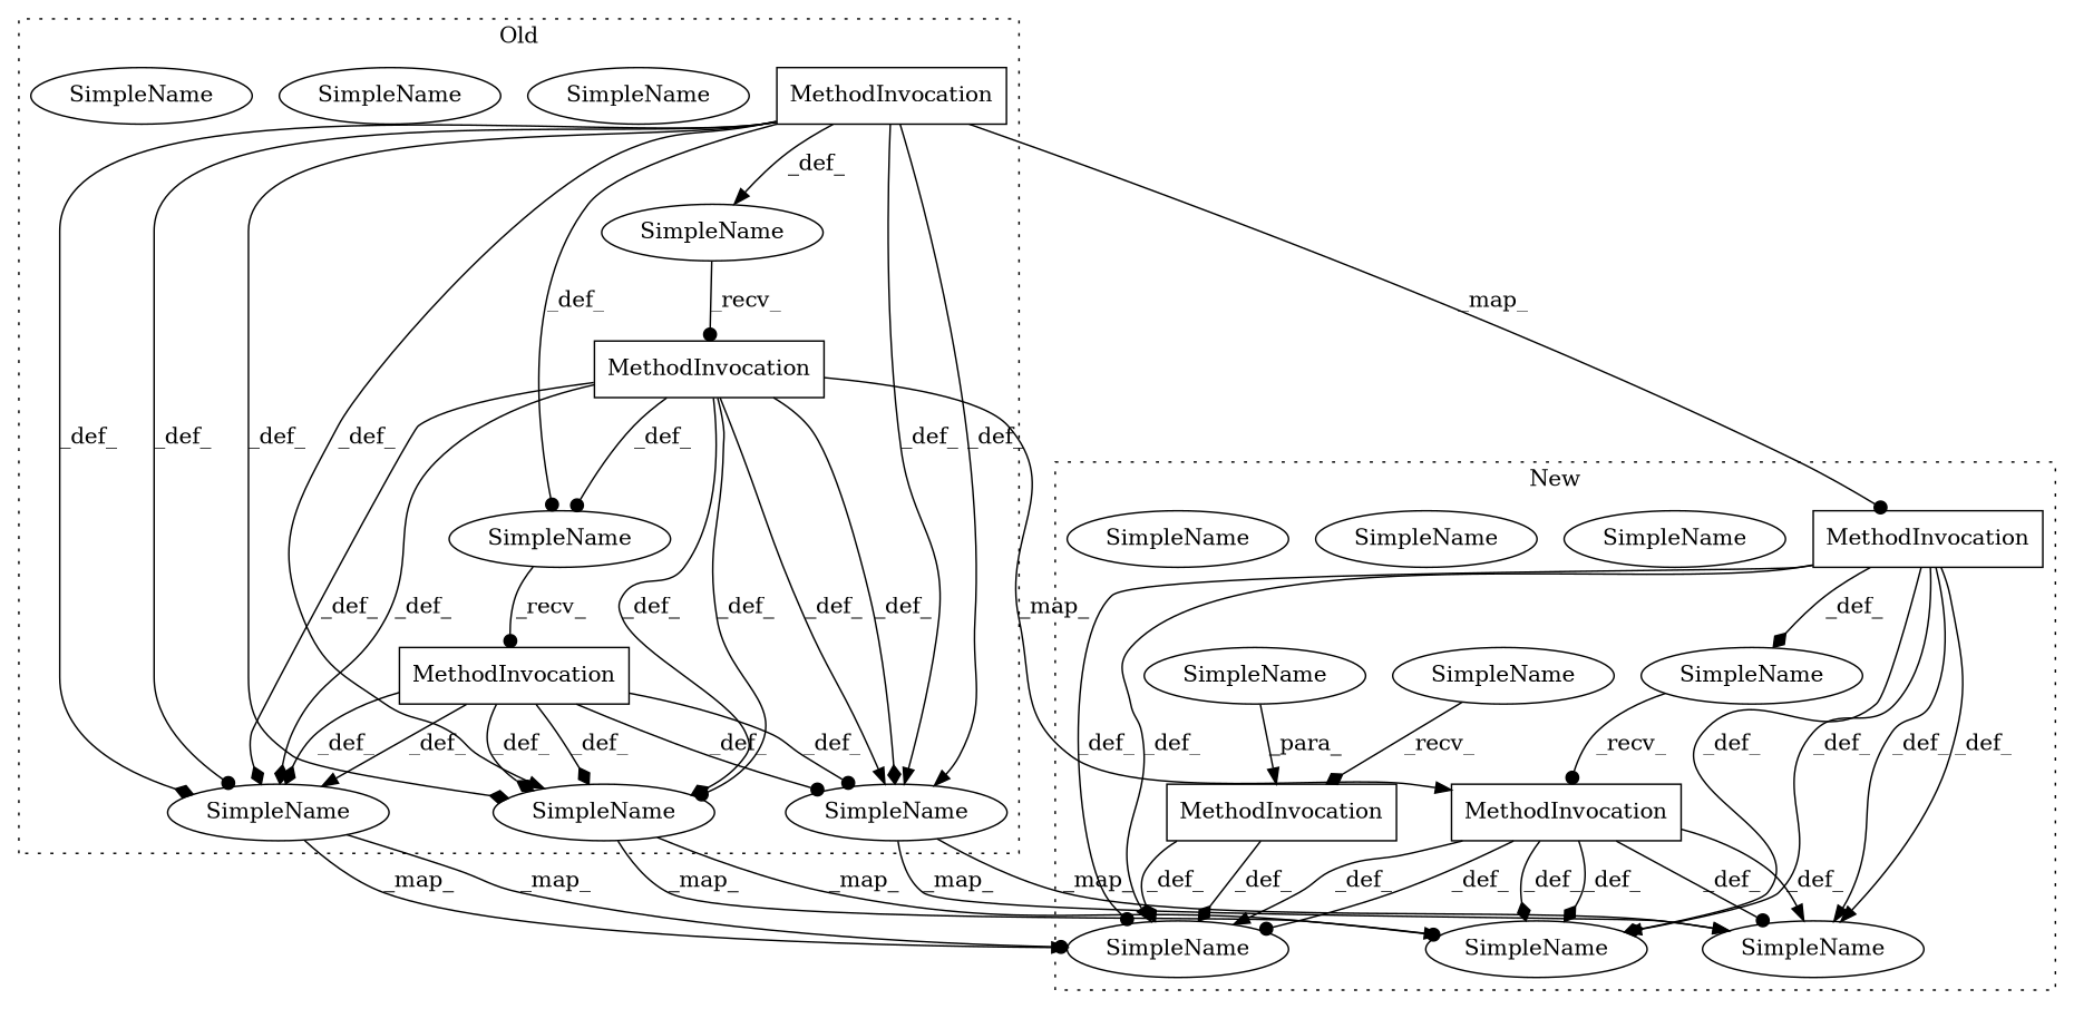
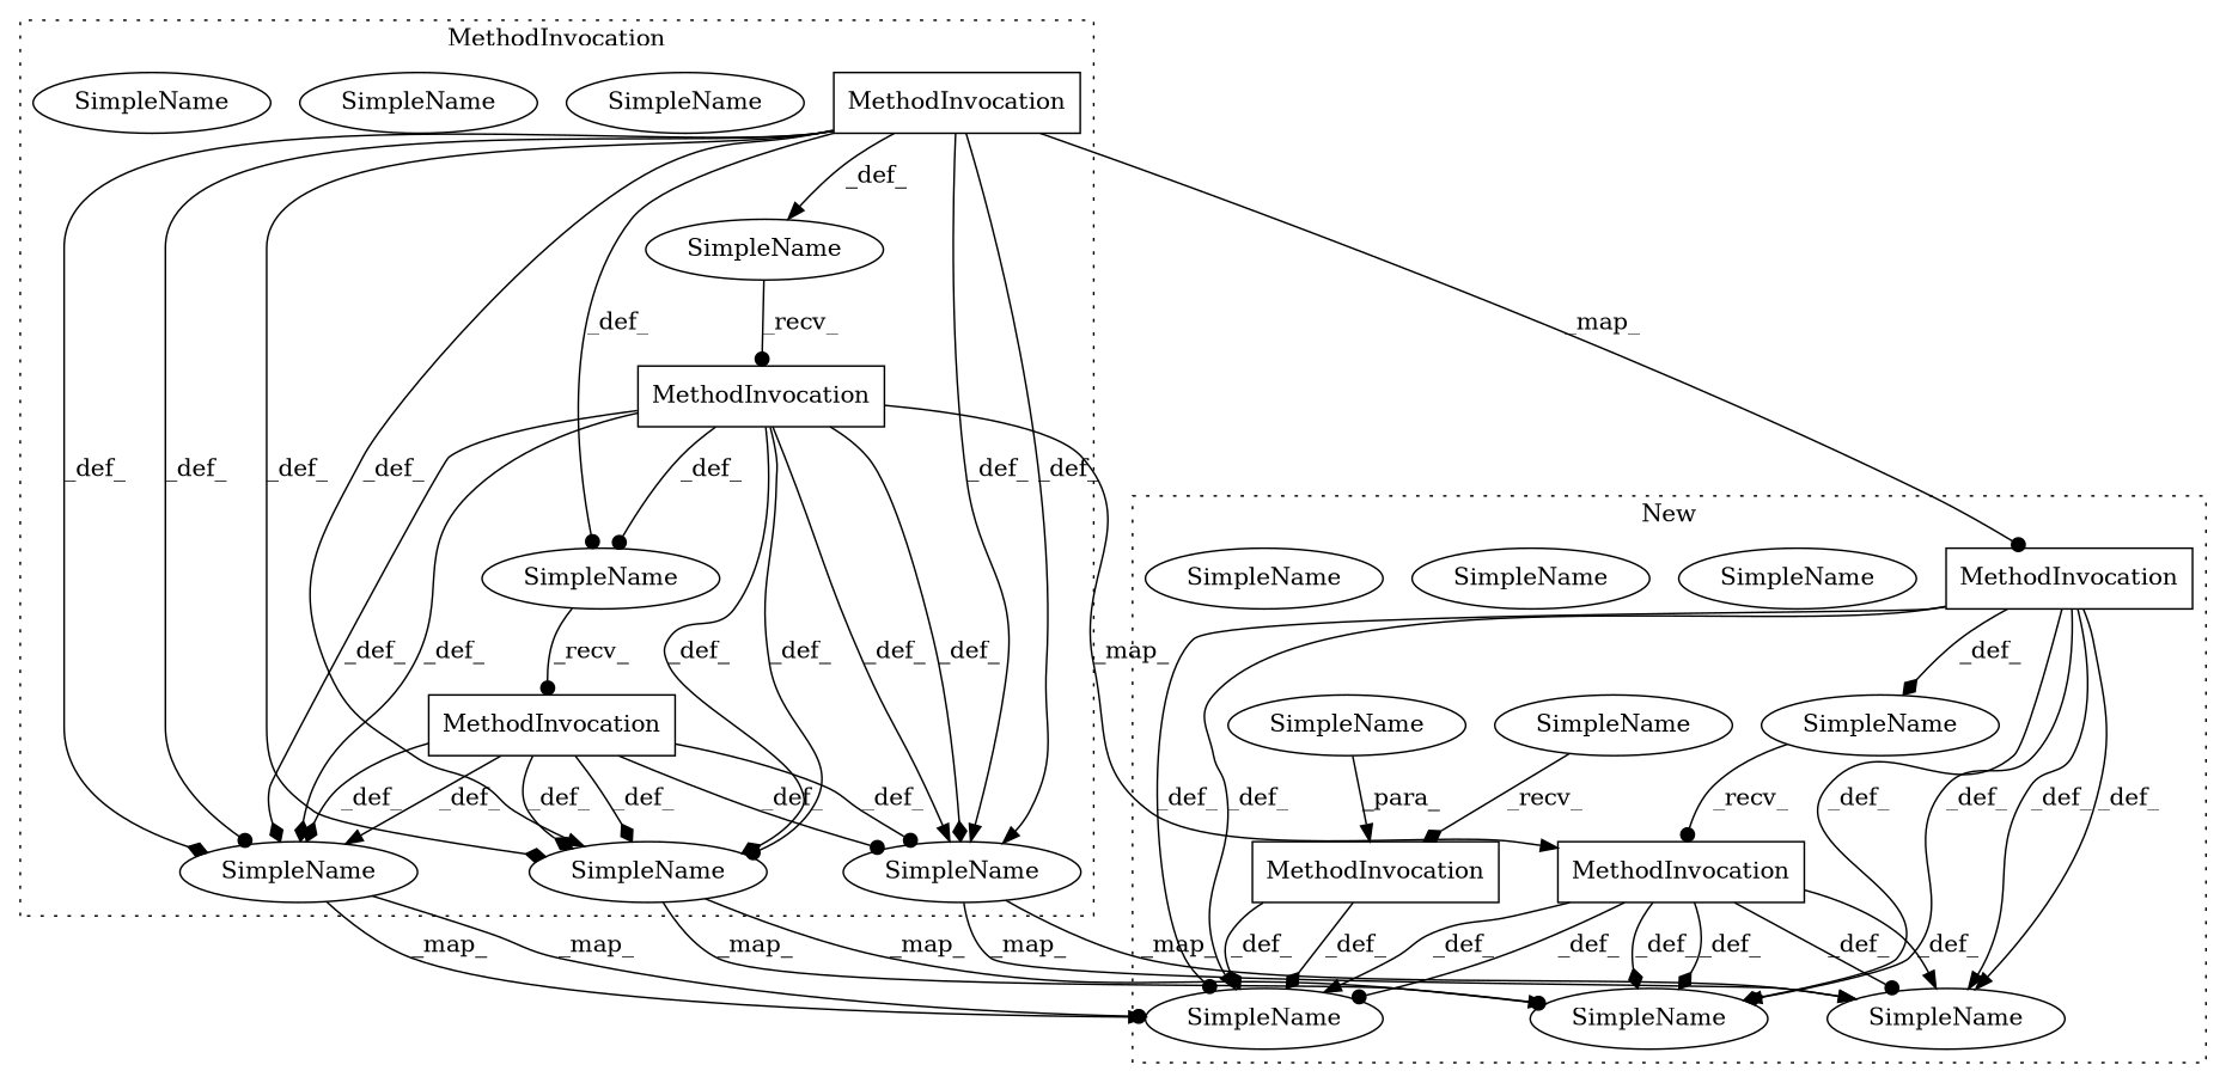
  digraph {
    node [a=42 l=8 shape=ellipse]
    edge [arrowhead=normal]
    n1 [a=32 l="11,1" label=MethodInvocation s="6769,6788" shape=box]
    n2 [a=32 l=6 label=MethodInvocation s=6790 shape=box]
    n3 [a=32 l=6 label=MethodInvocation s=6797 shape=box]
    n4 [label=SimpleName l=""]
    n5 [l=7 label=SimpleName s=6813]
    n6 [label=SimpleName l=""]
    n7 [label=SimpleName s=6754]
    n8 [l=9 label=SimpleName s=7055]
    n9 [l=9 label=SimpleName s=7055]
    n10 [label=SimpleName s=6754]
    n11 [l=7 label=SimpleName s=6813]
    n12 [a=32 l=6 label=MethodInvocation s=6825 shape=box]
    n13 [a=32 l="8,1" label=MethodInvocation s="6475,6491" shape=box]
    n14 [a=32 l="11,1" label=MethodInvocation s="6786,6805" shape=box]
    n15 [l=9 label=SimpleName s=7058]
    n16 [label=SimpleName l=""]
    n17 [label=SimpleName s=6483]
    n18 [l=9 label=SimpleName s=7058]
    n19 [label=SimpleName l=""]
    n20 [label=SimpleName s=6771]
    n21 [label=SimpleName s=6771]
    n22 [l=7 label=SimpleName s=6841]
    n23 [l=7 label=SimpleName s=6841]
    subgraph cluster_1 {
-     label=Old
+     label=MethodInvocation
      style=dotted
      n1
      n2
      n3
      n4
      n5
      n6
      n7
      n8
      n9
      n10
      n11
    }
    subgraph cluster_2 {
      label=New
      style=dotted
      n12
      n13
      n14
      n15
      n16
      n17
      n18
      n19
      n20
      n21
      n22
      n23
    }
    n1 -> n4 [label=_def_]
    n1 -> n5 [label=_def_]
    n1 -> n5 [label=_def_]
    n1 -> n6 [label=_def_ arrowhead=dot]
    n1 -> n7 [label=_def_]
    n1 -> n7 [label=_def_ arrowhead=diamond]
    n1 -> n8 [label=_def_ arrowhead=dot]
    n1 -> n8 [label=_def_ arrowhead=diamond]
    n1 -> n14 [label=_map_ arrowhead=dot]
    n2 -> n5 [label=_def_ arrowhead=diamond]
    n2 -> n5 [label=_def_]
    n2 -> n6 [label=_def_ arrowhead=dot]
    n2 -> n7 [label=_def_ arrowhead=diamond]
    n2 -> n7 [label=_def_ arrowhead=dot]
    n2 -> n8 [label=_def_ arrowhead=diamond]
    n2 -> n8 [label=_def_ arrowhead=diamond]
    n2 -> n12 [label=_map_]
    n3 -> n5 [label=_def_ arrowhead=dot]
    n3 -> n5 [label=_def_ arrowhead=dot]
    n3 -> n7 [label=_def_ arrowhead=diamond]
    n3 -> n7 [label=_def_ arrowhead=diamond]
    n3 -> n8 [label=_def_]
    n3 -> n8 [label=_def_ arrowhead=diamond]
    n4 -> n2 [label=_recv_ arrowhead=dot]
    n5 -> n22 [label=_map_]
    n5 -> n22 [label=_map_]
    n6 -> n3 [label=_recv_ arrowhead=dot]
    n7 -> n21 [label=_map_ arrowhead=dot]
    n7 -> n21 [label=_map_]
    n8 -> n15 [label=_map_]
    n8 -> n15 [label=_map_ arrowhead=dot]
    n12 -> n15 [label=_def_]
    n12 -> n15 [label=_def_ arrowhead=dot]
    n12 -> n21 [label=_def_ arrowhead=diamond]
    n12 -> n21 [label=_def_ arrowhead=diamond]
    n12 -> n22 [label=_def_ arrowhead=dot]
    n12 -> n22 [label=_def_]
    n13 -> n15 [label=_def_ arrowhead=diamond]
    n13 -> n15 [label=_def_ arrowhead=diamond]
    n14 -> n15 [label=_def_ arrowhead=dot]
    n14 -> n15 [label=_def_]
    n14 -> n19 [label=_def_ arrowhead=diamond]
    n14 -> n21 [label=_def_ arrowhead=diamond]
    n14 -> n21 [label=_def_]
    n14 -> n22 [label=_def_]
    n14 -> n22 [label=_def_]
    n16 -> n13 [label=_recv_ arrowhead=diamond]
    n17 -> n13 [label=_para_]
    n19 -> n12 [label=_recv_ arrowhead=dot]
  }
